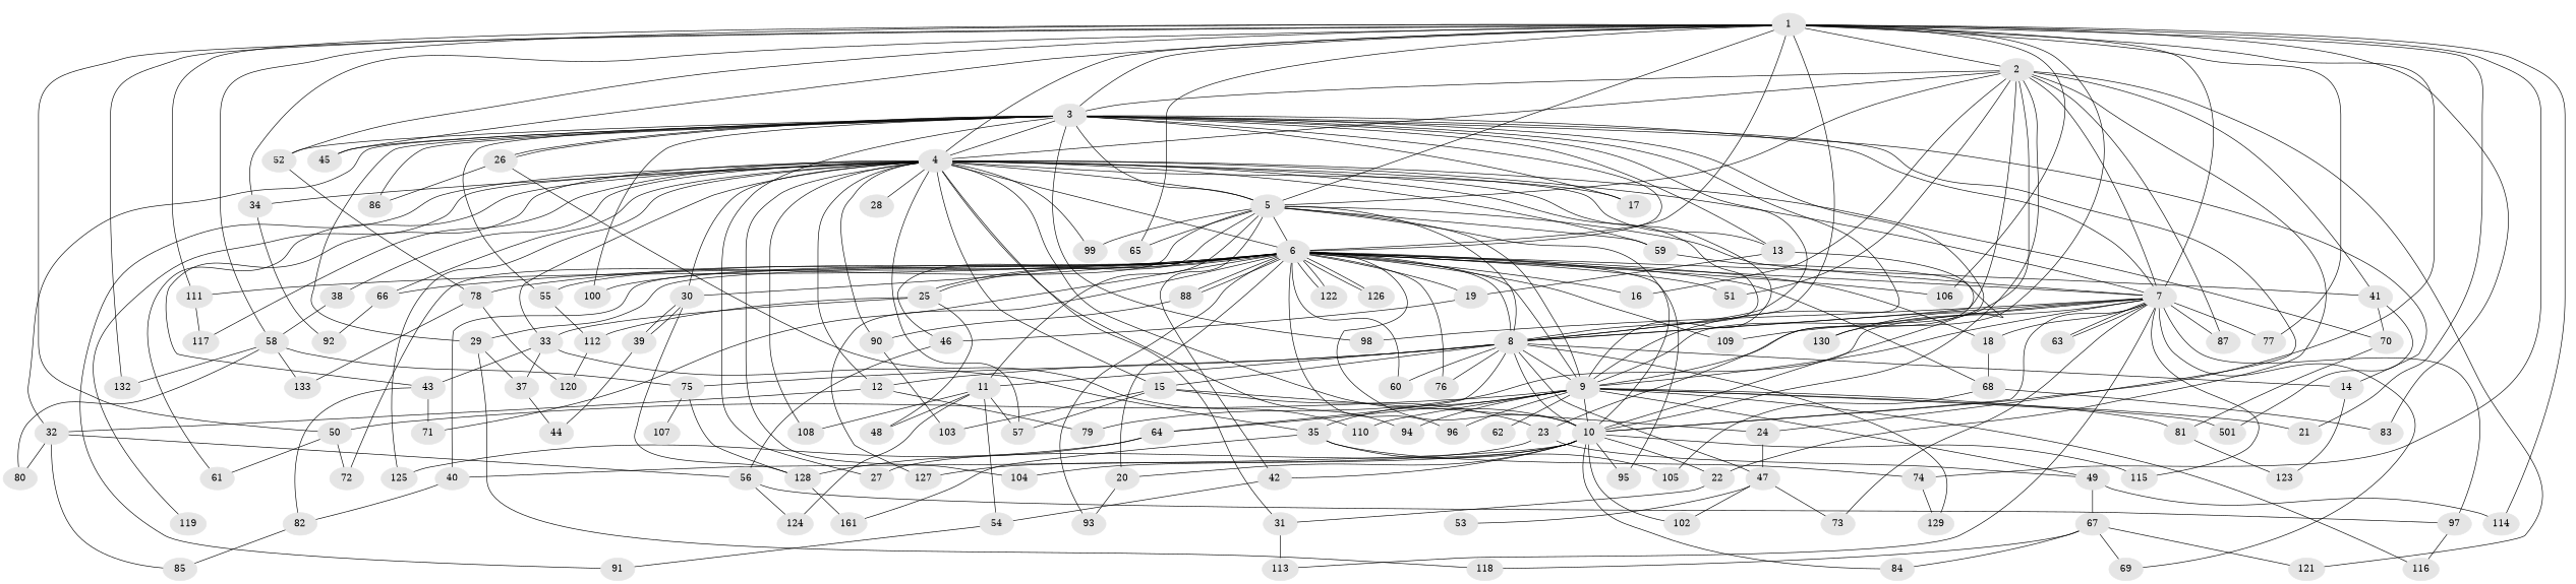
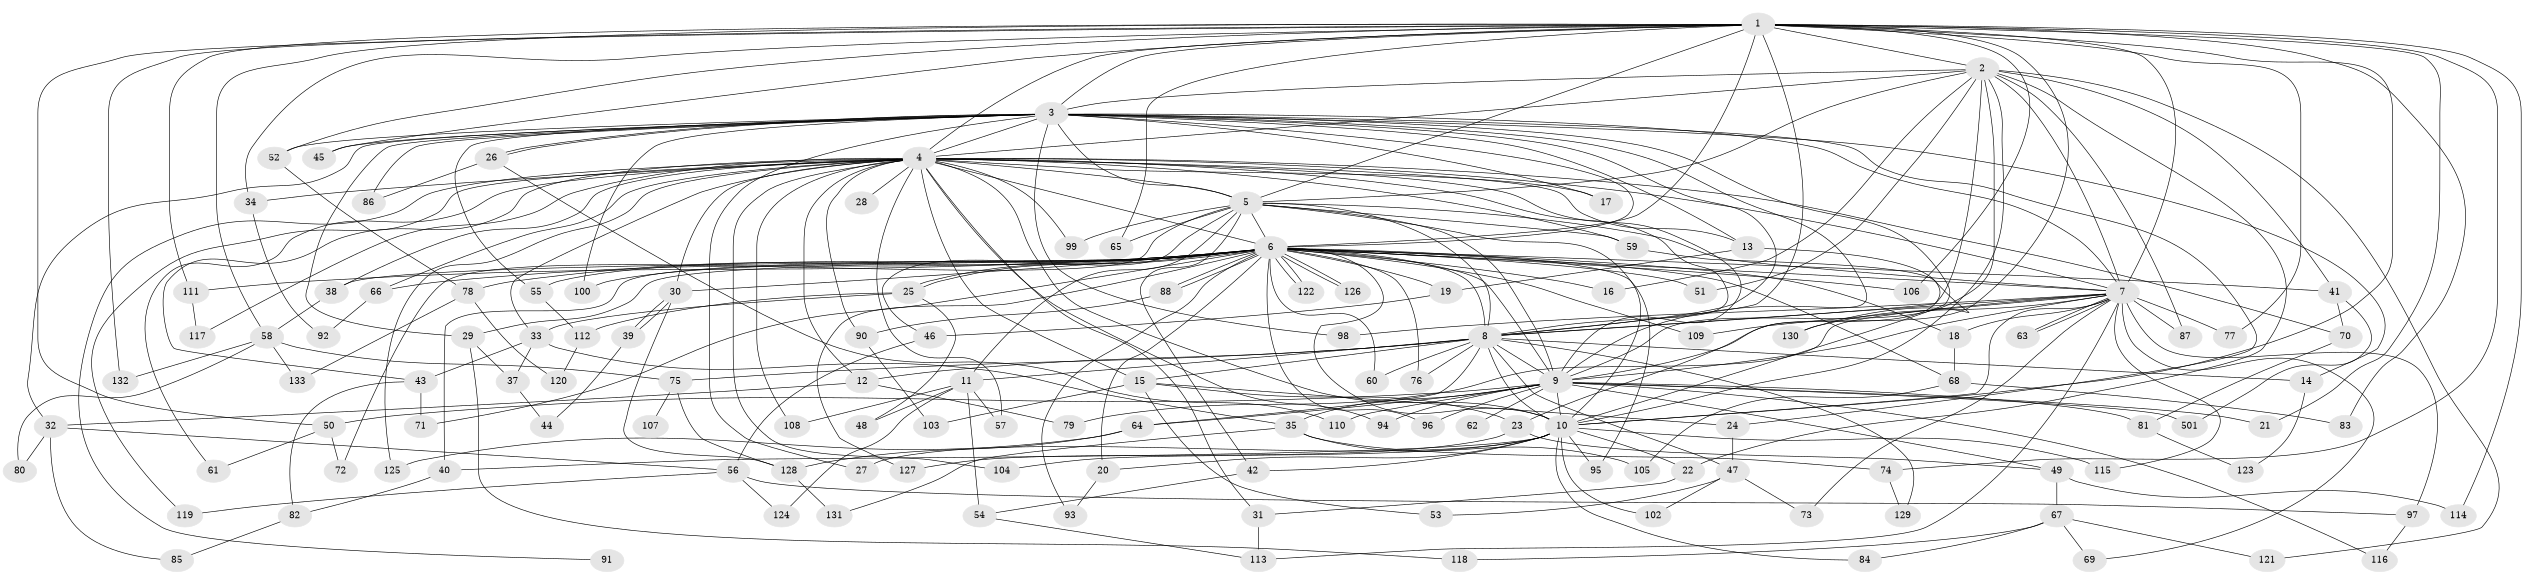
  graph {
    node [color=gray90 style=filled]
    1
    2
    3
    4
    5
    6
    7
    8
    9
    10
    21
    34
    45
    50
    52
    58
    65
    74
    77
    83
    106
    111
    114
    132
    16
    22
    41
    51
    87
    121
    13
    14
    17
    24
    26
    27
    29
    32
    55
    86
    98
    100
    28
    12
    15
    30
    31
    33
    38
    43
    57
    59
    61
    66
    70
    90
    91
    94
    99
    104
    108
    117
    119
    125
    11
    42
    46
    72
    18
    19
    20
    25
    40
    60
    68
    71
    76
    78
    88
    93
    95
    96
    109
    122
    126
    127
    63
    69
    73
    79
    97
    113
    115
    130
    47
    64
    75
    129
    35
    49
    62
    81
    n103 [label=501]
    110
    116
    84
    102
    92
    80
    133
    23
    123
    37
    118
    56
    85
    112
    53
    103
    39
    128
    82
    48
    54
    124
    105
    120
    107
-   131 [label=161]
+   131
    67
    44
    1 -- 2
    1 -- 3
    1 -- 4
    1 -- 5
    1 -- 6
    1 -- 7
    1 -- 8
    1 -- 9
    1 -- 10
    1 -- 21
    1 -- 34
    1 -- 45
    1 -- 50
    1 -- 52
    1 -- 58
    1 -- 65
    1 -- 74
    1 -- 77
    1 -- 83
    1 -- 106
    1 -- 111
    1 -- 114
    1 -- 132
    2 -- 3
    2 -- 4
    2 -- 5
    2 -- 7
    2 -- 8
    2 -- 9
    2 -- 10
    2 -- 16
    2 -- 22
    2 -- 41
    2 -- 51
    2 -- 87
    2 -- 121
    3 -- 4
    3 -- 5
    3 -- 6
    3 -- 7
    3 -- 8
    3 -- 9
    3 -- 10
    3 -- 45
    3 -- 52
    3 -- 13
    3 -- 14
    3 -- 17
    3 -- 24
    3 -- 26
    3 -- 26
    3 -- 27
    3 -- 29
    3 -- 32
    3 -- 55
    3 -- 86
    3 -- 98
    3 -- 100
    4 -- 5
    4 -- 6
    4 -- 7
    4 -- 8
    4 -- 9
    4 -- 10
    4 -- 34
    4 -- 13
    4 -- 17
    4 -- 28
    4 -- 12
    4 -- 15
    4 -- 30
    4 -- 31
    4 -- 33
    4 -- 38
    4 -- 43
    4 -- 57
    4 -- 59
    4 -- 61
    4 -- 66
    4 -- 70
    4 -- 90
    4 -- 91
    4 -- 94
    4 -- 99
    4 -- 104
    4 -- 108
    4 -- 117
    4 -- 119
    4 -- 125
    5 -- 6
    5 -- 7
    5 -- 8
    5 -- 9
    5 -- 10
    5 -- 65
    5 -- 59
    5 -- 99
    5 -- 11
    5 -- 42
    5 -- 46
    5 -- 72
    6 -- 7
    6 -- 8
    6 -- 9
    6 -- 10
    6 -- 106
    6 -- 111
    6 -- 16
    6 -- 41
    6 -- 51
    6 -- 29
    6 -- 55
    6 -- 100
    6 -- 30
+   6 -- 38
    6 -- 66
    6 -- 18
    6 -- 19
    6 -- 20
    6 -- 25
    6 -- 25
    6 -- 40
    6 -- 60
    6 -- 68
    6 -- 71
    6 -- 76
    6 -- 78
    6 -- 88
    6 -- 88
    6 -- 93
    6 -- 95
    6 -- 96
    6 -- 109
    6 -- 122
    6 -- 122
    6 -- 126
    6 -- 126
    6 -- 127
    7 -- 8
    7 -- 9
    7 -- 10
    7 -- 77
    7 -- 87
    7 -- 98
    7 -- 18
    7 -- 109
    7 -- 63
    7 -- 63
    7 -- 69
    7 -- 73
    7 -- 79
    7 -- 97
    7 -- 113
    7 -- 115
    7 -- 130
    8 -- 9
    8 -- 10
    8 -- 14
    8 -- 12
    8 -- 15
    8 -- 11
    8 -- 60
    8 -- 76
    8 -- 47
    8 -- 64
    8 -- 75
    8 -- 129
    9 -- 10
    9 -- 21
    9 -- 50
    9 -- 94
    9 -- 96
    9 -- 64
    9 -- 35
    9 -- 49
    9 -- 62
    9 -- 81
    9 -- n103
    9 -- 110
    9 -- 116
    10 -- 22
    10 -- 27
    10 -- 104
    10 -- 42
    10 -- 20
    10 -- 40
    10 -- 95
    10 -- 115
    10 -- 84
    10 -- 102
    34 -- 92
    50 -- 61
    50 -- 72
    52 -- 78
    58 -- 132
    58 -- 75
    58 -- 80
    58 -- 133
    74 -- 129
    111 -- 117
    22 -- 31
    41 -- 70
    41 -- n103
    13 -- 19
    13 -- 23
    14 -- 123
    24 -- 47
    26 -- 86
    26 -- 110
    29 -- 37
    29 -- 118
    32 -- 80
    32 -- 56
    32 -- 85
    55 -- 112
    12 -- 32
    12 -- 79
    15 -- 24
    15 -- 23
-   15 -- 57
+   15 -- 53
    15 -- 103
    30 -- 39
    30 -- 39
    30 -- 128
    31 -- 113
    33 -- 43
    33 -- 35
    33 -- 37
    38 -- 58
    43 -- 71
    43 -- 82
    59 -- 130
    66 -- 92
    70 -- 81
    90 -- 103
    11 -- 57
    11 -- 108
    11 -- 48
    11 -- 54
    11 -- 124
    42 -- 54
    46 -- 56
    18 -- 68
    19 -- 46
    20 -- 93
    25 -- 33
    25 -- 112
    25 -- 48
    40 -- 82
    68 -- 83
    68 -- 105
    78 -- 133
    78 -- 120
    88 -- 90
    97 -- 116
    47 -- 73
    47 -- 102
    47 -- 53
    64 -- 125
    64 -- 128
    75 -- 128
    75 -- 107
    35 -- 74
    35 -- 105
    35 -- 131
    49 -- 114
    49 -- 67
    81 -- 123
    23 -- 127
    23 -- 49
    37 -- 44
+   56 -- 119
    56 -- 97
    56 -- 124
    112 -- 120
    39 -- 44
    128 -- 131
    82 -- 85
-   54 -- 91
+   54 -- 113
    67 -- 121
    67 -- 69
    67 -- 84
    67 -- 118
  }
